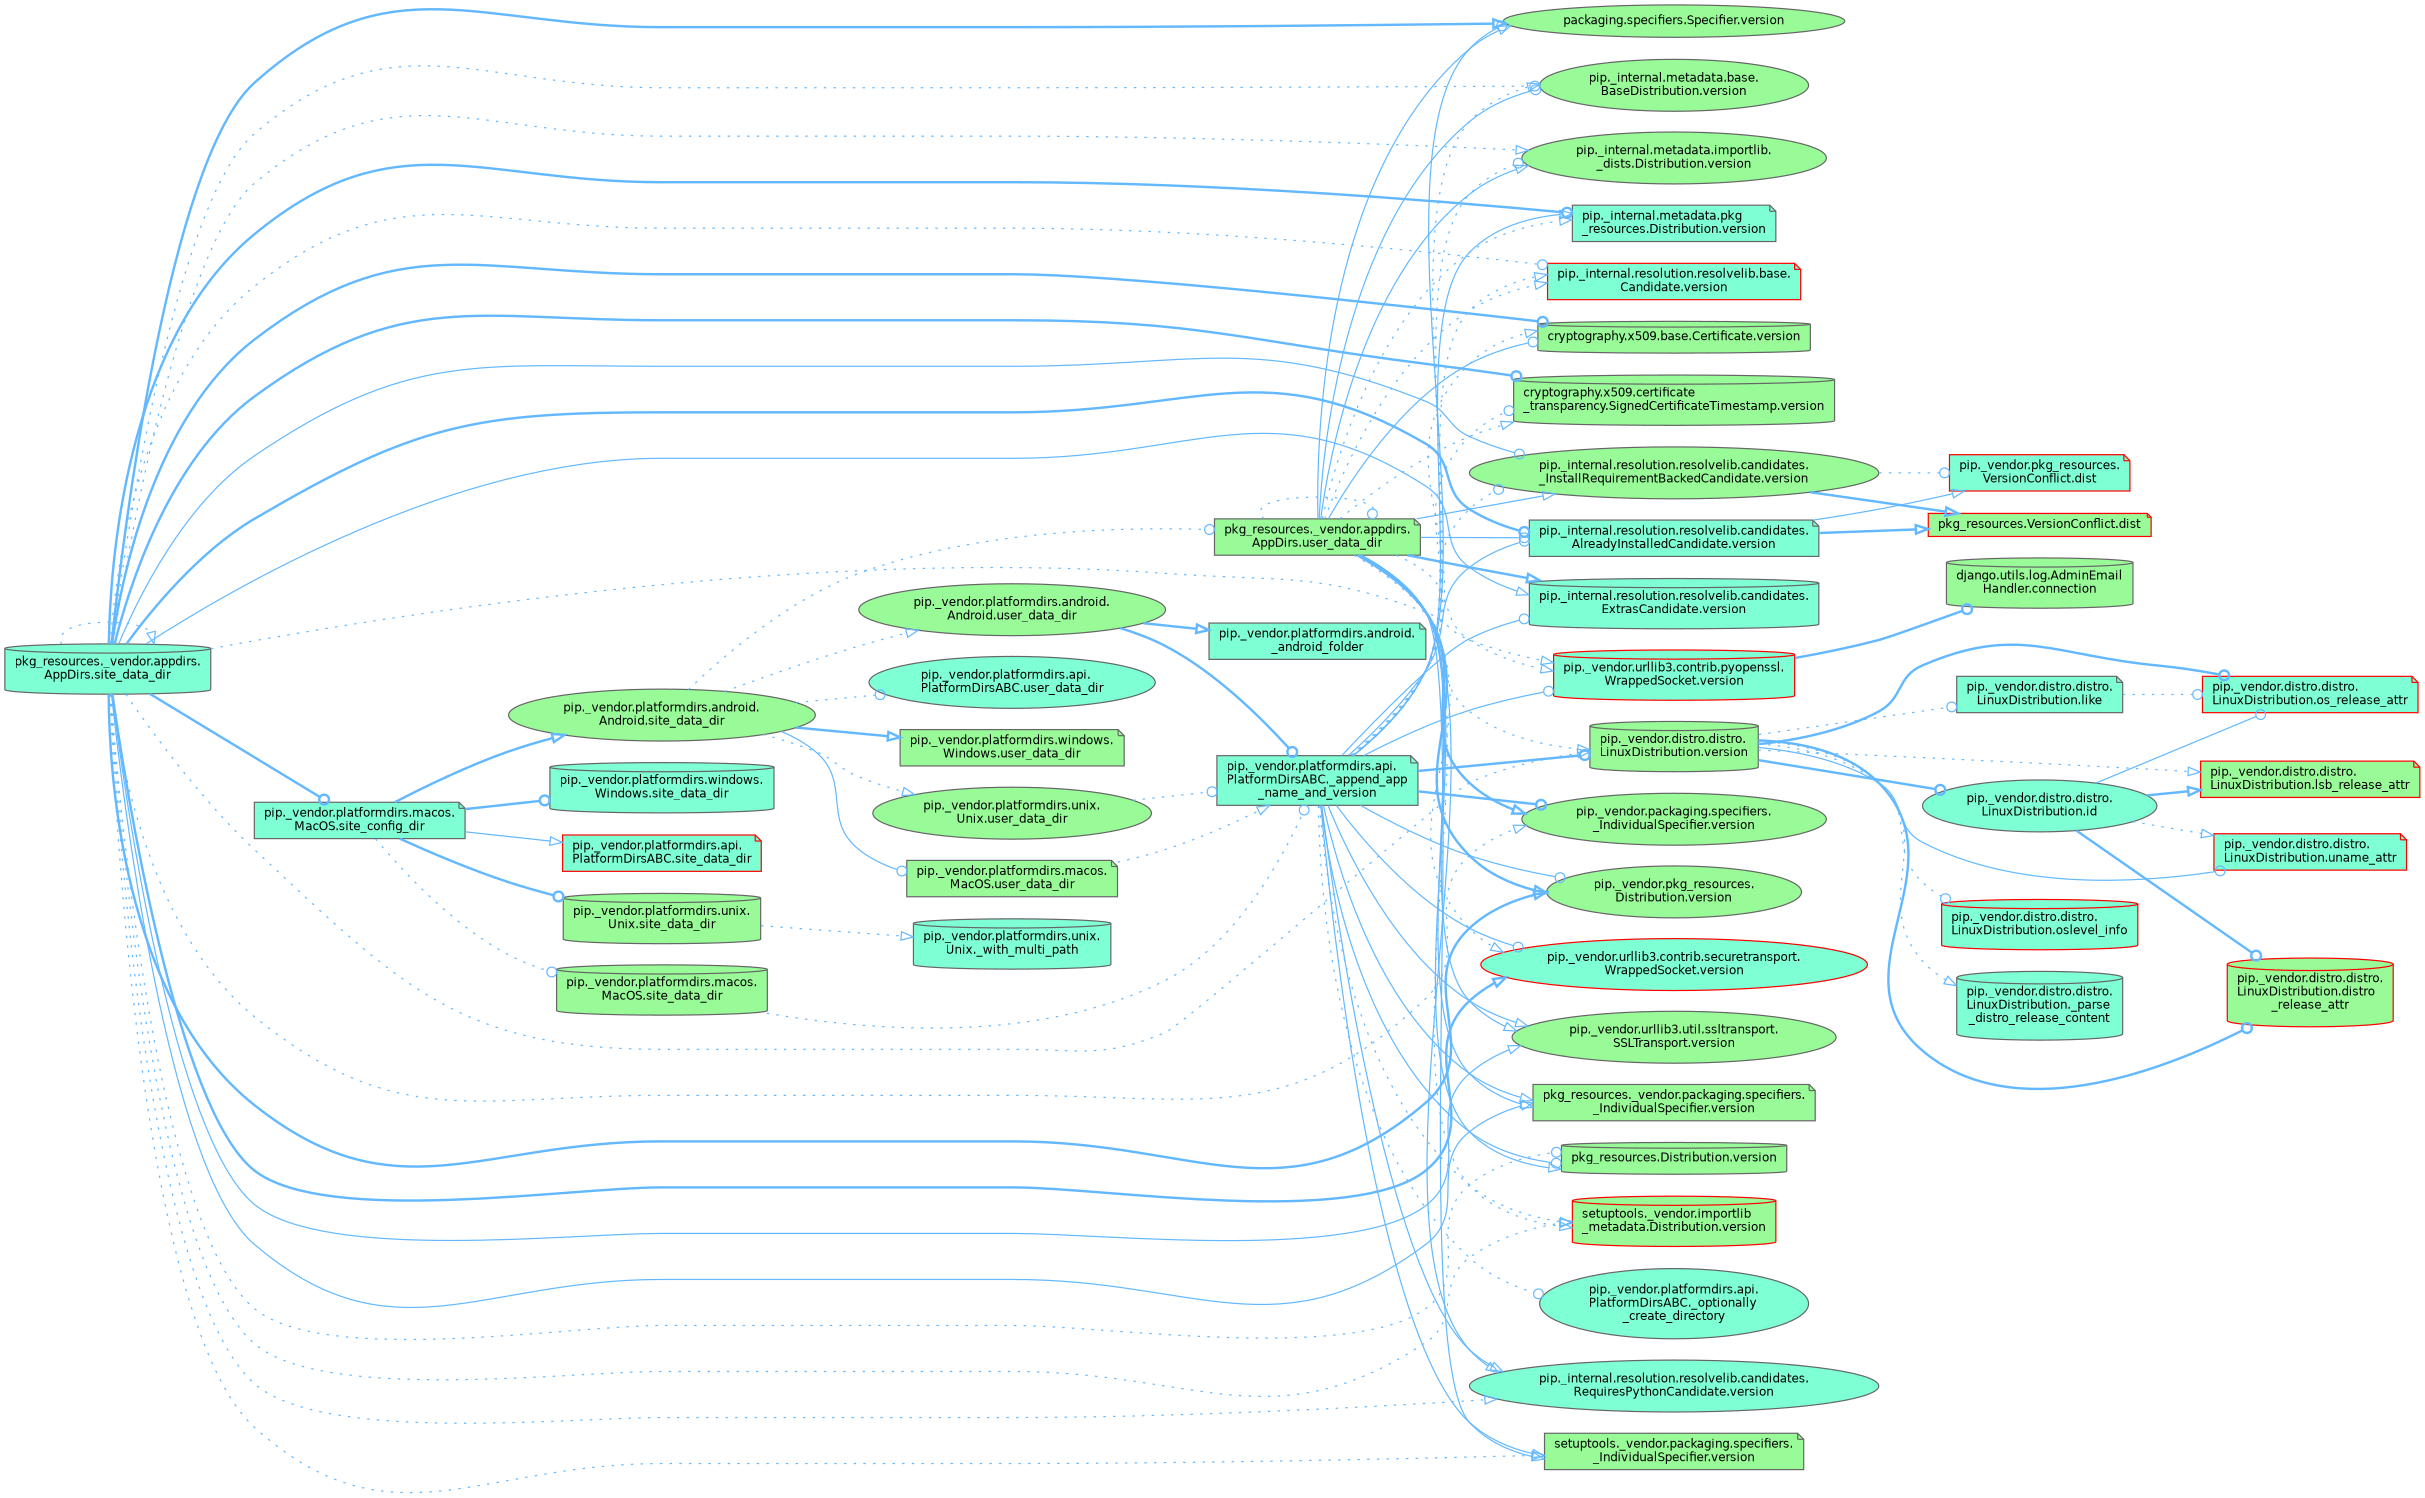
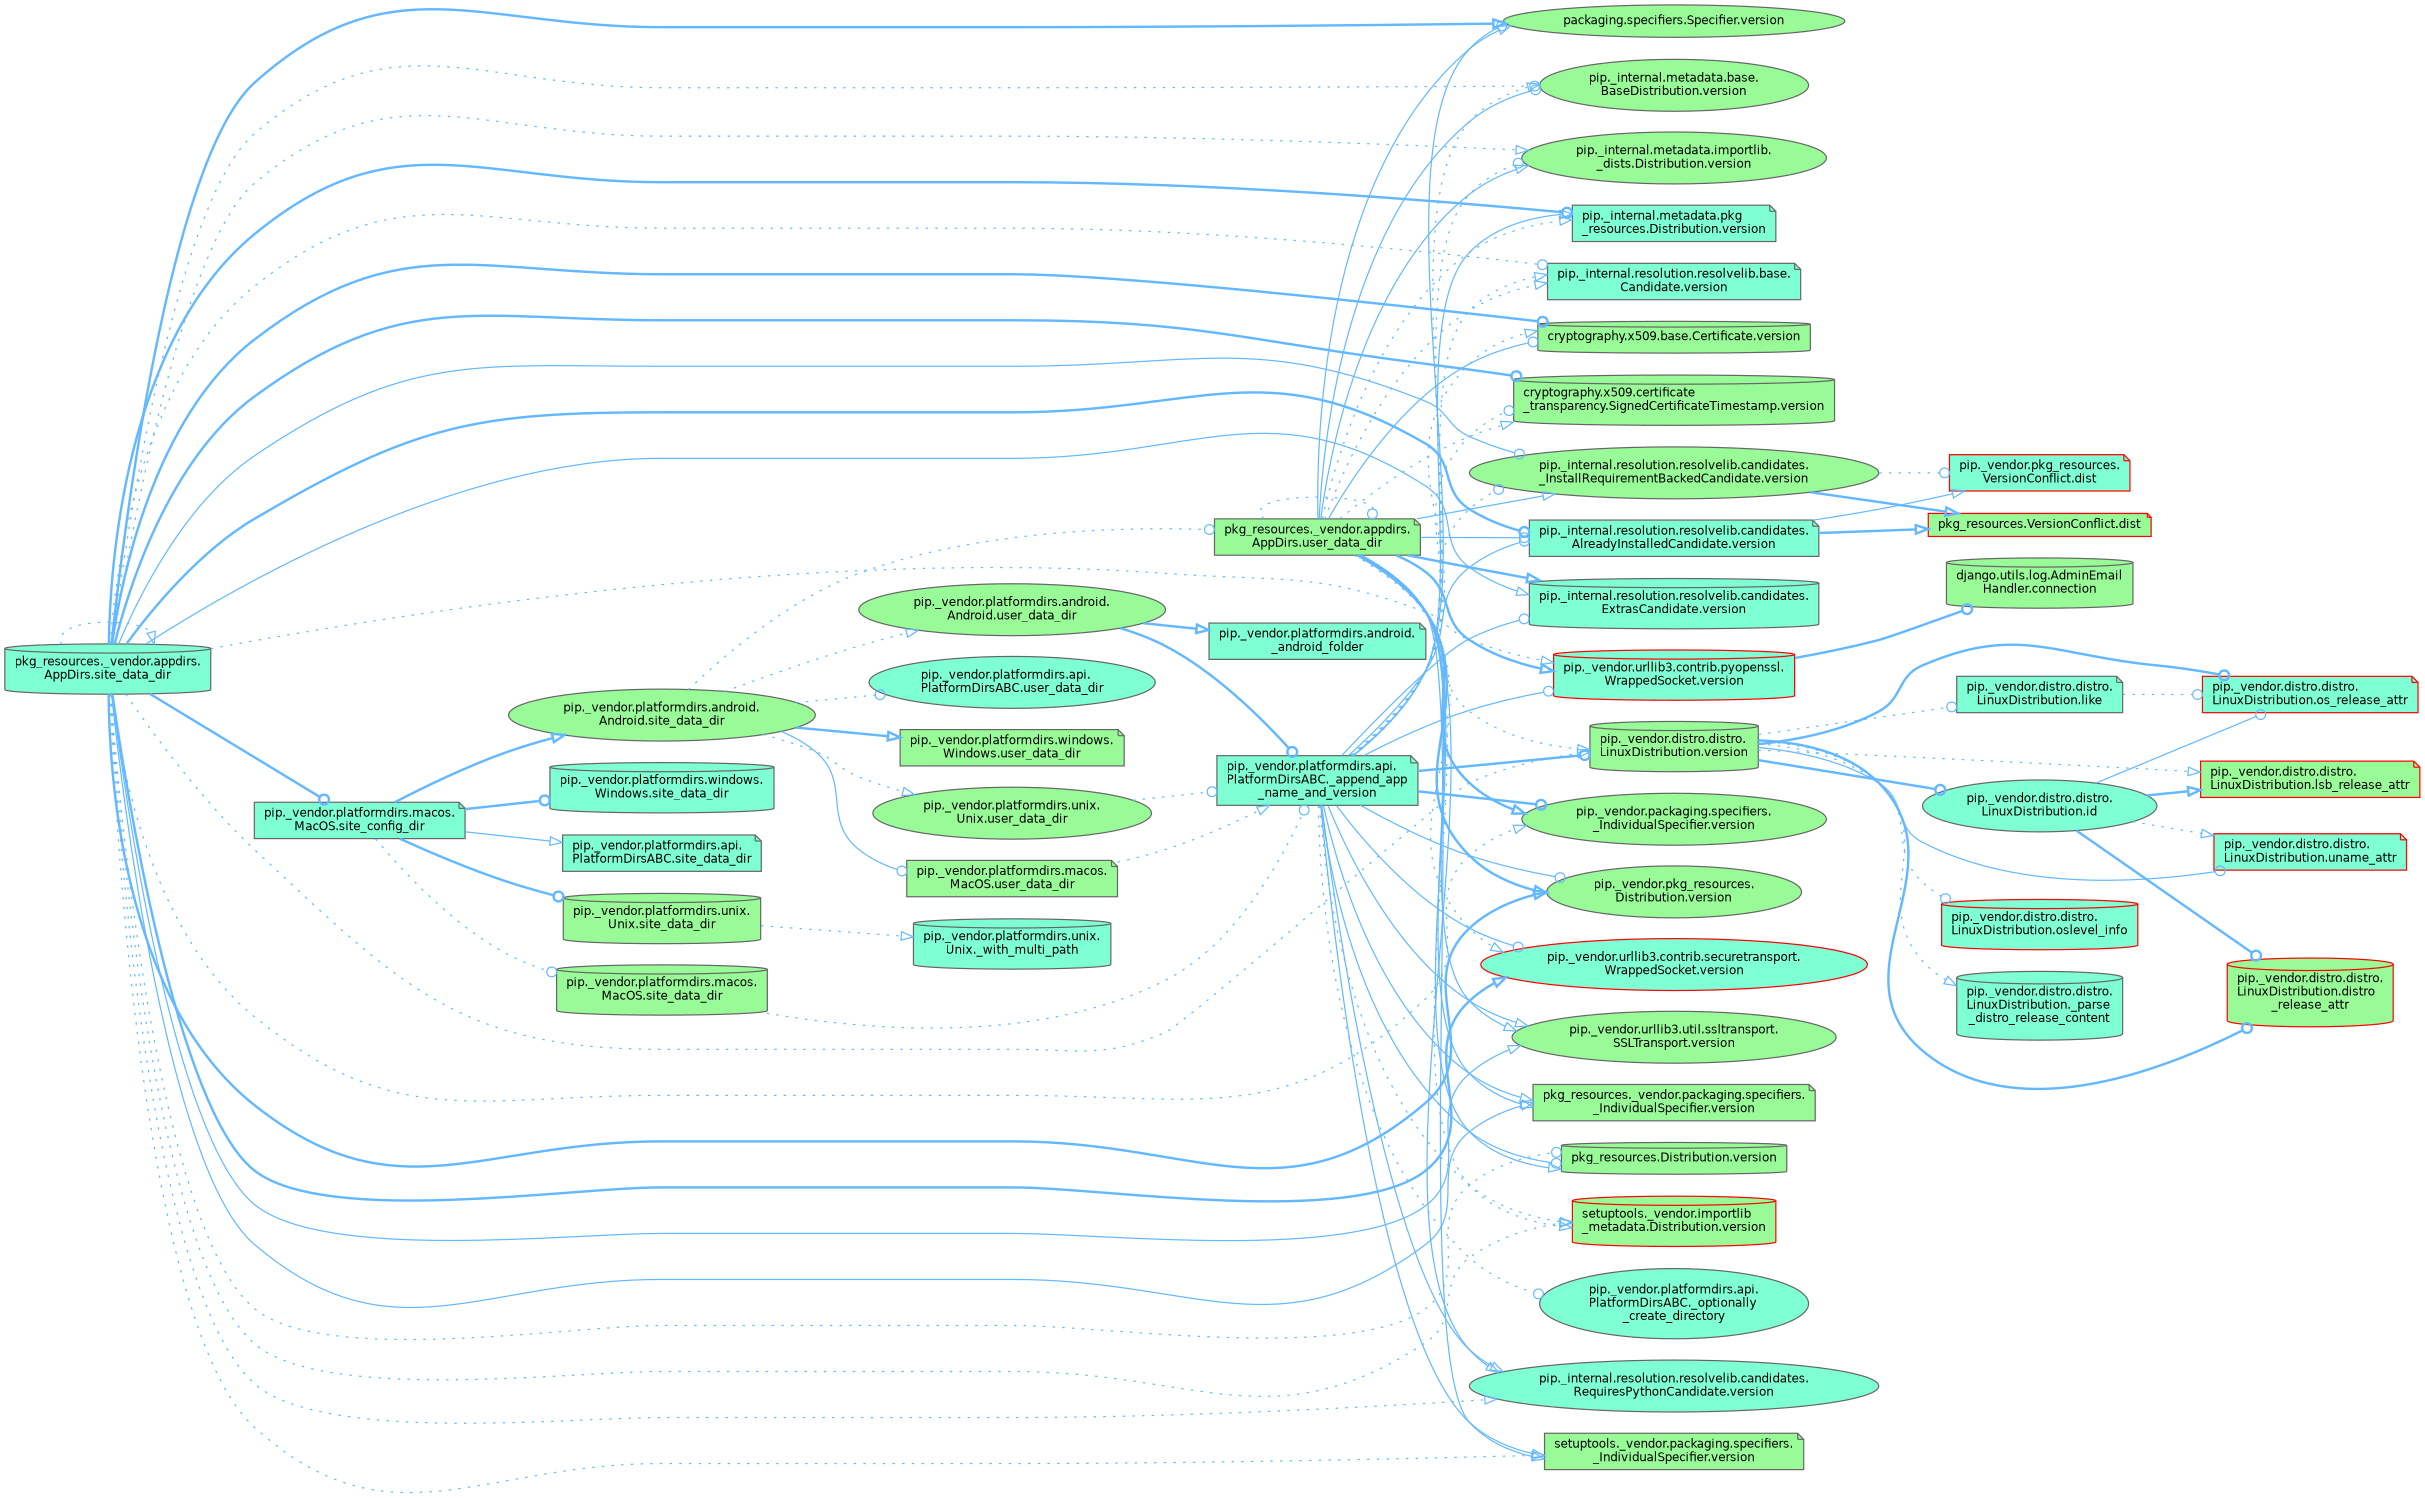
  digraph {
    rankdir=LR
    node [color=grey40 fillcolor=palegreen fontname=Helvetica fontsize=10 shape=note style=filled]
    edge [arrowhead=onormal color=steelblue1 fontname=Helvetica fontsize=10 labelfontname=Helvetica labelfontsize=10 style=dotted]
    n1 [color=gray40 fillcolor=aquamarine fontcolor=black height=0.2 label="pip._vendor.platformdirs.macos.\lMacOS.site_config_dir" width=0.4]
    n2 [height=0.2 label="pip._vendor.platformdirs.android.\lAndroid.site_data_dir" shape=ellipse width=0.4]
-   n3 [color=red fillcolor=aquamarine height=0.2 label="pip._vendor.platformdirs.api.\lPlatformDirsABC.site_data_dir" width=0.4]
+   n3 [fillcolor=aquamarine height=0.2 label="pip._vendor.platformdirs.api.\lPlatformDirsABC.site_data_dir" width=0.4]
    n4 [height=0.2 label="pip._vendor.platformdirs.macos.\lMacOS.site_data_dir" shape=cylinder width=0.4]
    n5 [height=0.2 label="pip._vendor.platformdirs.unix.\lUnix.site_data_dir" shape=cylinder width=0.4]
    n6 [fillcolor=aquamarine height=0.2 label="pip._vendor.platformdirs.windows.\lWindows.site_data_dir" shape=cylinder width=0.4]
    n7 [height=0.2 label="pip._vendor.platformdirs.android.\lAndroid.user_data_dir" shape=ellipse width=0.4]
    n8 [fillcolor=aquamarine height=0.2 label="pip._vendor.platformdirs.api.\lPlatformDirsABC.user_data_dir" shape=ellipse width=0.4]
    n9 [height=0.2 label="pip._vendor.platformdirs.macos.\lMacOS.user_data_dir" width=0.4]
    n10 [height=0.2 label="pip._vendor.platformdirs.unix.\lUnix.user_data_dir" shape=ellipse width=0.4]
    n11 [height=0.2 label="pip._vendor.platformdirs.windows.\lWindows.user_data_dir" width=0.4]
    n12 [height=0.2 label="pkg_resources._vendor.appdirs.\lAppDirs.user_data_dir" width=0.4]
    n13 [fillcolor=aquamarine height=0.2 label="pip._vendor.platformdirs.api.\lPlatformDirsABC._append_app\l_name_and_version" width=0.4]
    n14 [fillcolor=aquamarine height=0.2 label="pip._vendor.platformdirs.unix.\lUnix._with_multi_path" shape=cylinder width=0.4]
    n15 [fillcolor=aquamarine height=0.2 label="pkg_resources._vendor.appdirs.\lAppDirs.site_data_dir" shape=cylinder width=0.4]
    n16 [height=0.2 label="cryptography.x509.base.Certificate.version" shape=cylinder width=0.4]
    n17 [height=0.2 label="cryptography.x509.certificate\l_transparency.SignedCertificateTimestamp.version" shape=cylinder width=0.4]
    n18 [height=0.2 label="packaging.specifiers.Specifier.version" shape=ellipse width=0.4]
    n19 [height=0.2 label="pip._internal.metadata.base.\lBaseDistribution.version" shape=ellipse width=0.4]
    n20 [height=0.2 label="pip._internal.metadata.importlib.\l_dists.Distribution.version" shape=ellipse width=0.4]
    n21 [fillcolor=aquamarine height=0.2 label="pip._internal.metadata.pkg\l_resources.Distribution.version" width=0.4]
-   n22 [color=red fillcolor=aquamarine height=0.2 label="pip._internal.resolution.resolvelib.base.\lCandidate.version" width=0.4]
+   n22 [fillcolor=aquamarine height=0.2 label="pip._internal.resolution.resolvelib.base.\lCandidate.version" width=0.4]
    n23 [height=0.2 label="pip._internal.resolution.resolvelib.candidates.\l_InstallRequirementBackedCandidate.version" shape=ellipse width=0.4]
    n24 [fillcolor=aquamarine height=0.2 label="pip._internal.resolution.resolvelib.candidates.\lAlreadyInstalledCandidate.version" width=0.4]
    n25 [fillcolor=aquamarine height=0.2 label="pip._internal.resolution.resolvelib.candidates.\lExtrasCandidate.version" shape=cylinder width=0.4]
    n26 [fillcolor=aquamarine height=0.2 label="pip._internal.resolution.resolvelib.candidates.\lRequiresPythonCandidate.version" shape=ellipse width=0.4]
    n27 [height=0.2 label="pip._vendor.distro.distro.\lLinuxDistribution.version" shape=cylinder width=0.4]
    n28 [height=0.2 label="pip._vendor.packaging.specifiers.\l_IndividualSpecifier.version" shape=ellipse width=0.4]
    n29 [height=0.2 label="pip._vendor.pkg_resources.\lDistribution.version" shape=ellipse width=0.4]
    n30 [color=red fillcolor=aquamarine height=0.2 label="pip._vendor.urllib3.contrib.pyopenssl.\lWrappedSocket.version" shape=cylinder width=0.4]
    n31 [color=red fillcolor=aquamarine height=0.2 label="pip._vendor.urllib3.contrib.securetransport.\lWrappedSocket.version" shape=ellipse width=0.4]
    n32 [height=0.2 label="pip._vendor.urllib3.util.ssltransport.\lSSLTransport.version" shape=ellipse width=0.4]
    n33 [height=0.2 label="pkg_resources._vendor.packaging.specifiers.\l_IndividualSpecifier.version" width=0.4]
    n34 [height=0.2 label="pkg_resources.Distribution.version" shape=cylinder width=0.4]
    n35 [color=red height=0.2 label="setuptools._vendor.importlib\l_metadata.Distribution.version" shape=cylinder width=0.4]
    n36 [height=0.2 label="setuptools._vendor.packaging.specifiers.\l_IndividualSpecifier.version" width=0.4]
    n37 [fillcolor=aquamarine height=0.2 label="pip._vendor.platformdirs.android.\l_android_folder" width=0.4]
    n38 [fillcolor=aquamarine height=0.2 label="pip._vendor.platformdirs.api.\lPlatformDirsABC._optionally\l_create_directory" shape=ellipse width=0.4]
    n39 [color=red fillcolor=aquamarine height=0.2 label="pip._vendor.pkg_resources.\lVersionConflict.dist" width=0.4]
    n40 [color=red height=0.2 label="pkg_resources.VersionConflict.dist" width=0.4]
    n41 [fillcolor=aquamarine height=0.2 label="pip._vendor.distro.distro.\lLinuxDistribution._parse\l_distro_release_content" shape=cylinder width=0.4]
    n42 [color=red height=0.2 label="pip._vendor.distro.distro.\lLinuxDistribution.distro\l_release_attr" shape=cylinder width=0.4]
    n43 [fillcolor=aquamarine height=0.2 label="pip._vendor.distro.distro.\lLinuxDistribution.id" shape=ellipse width=0.4]
    n44 [color=red height=0.2 label="pip._vendor.distro.distro.\lLinuxDistribution.lsb_release_attr" width=0.4]
    n45 [color=red fillcolor=aquamarine height=0.2 label="pip._vendor.distro.distro.\lLinuxDistribution.os_release_attr" width=0.4]
    n46 [color=red fillcolor=aquamarine height=0.2 label="pip._vendor.distro.distro.\lLinuxDistribution.uname_attr" width=0.4]
    n47 [fillcolor=aquamarine height=0.2 label="pip._vendor.distro.distro.\lLinuxDistribution.like" width=0.4]
    n48 [color=red fillcolor=aquamarine height=0.2 label="pip._vendor.distro.distro.\lLinuxDistribution.oslevel_info" shape=cylinder width=0.4]
    n49 [height=0.2 label="django.utils.log.AdminEmail\lHandler.connection" shape=cylinder width=0.4]
    n1 -> n2 [style=bold]
    n1 -> n3 [style=solid]
    n1 -> n4 [arrowhead=odot]
    n1 -> n5 [arrowhead=odot style=bold]
    n1 -> n6 [arrowhead=odot style=bold]
    n2 -> n7
    n2 -> n8 [arrowhead=odot]
    n2 -> n9 [arrowhead=odot style=solid]
    n2 -> n10
    n2 -> n11 [style=bold]
    n2 -> n12 [arrowhead=odot]
    n4 -> n13 [arrowhead=odot]
    n5 -> n14
    n7 -> n13 [arrowhead=odot style=bold]
    n7 -> n37 [style=bold]
    n9 -> n13
    n10 -> n13 [arrowhead=odot]
    n12 -> n12 [arrowhead=odot]
    n12 -> n16 [arrowhead=odot style=solid]
    n12 -> n17
    n12 -> n18 [style=solid]
    n12 -> n19 [arrowhead=odot style=solid]
    n12 -> n20 [style=solid]
    n12 -> n21
    n12 -> n22
    n12 -> n23 [style=solid]
    n12 -> n24 [arrowhead=odot style=solid]
    n12 -> n25 [style=bold]
    n12 -> n26 [style=solid]
    n12 -> n27
    n12 -> n28 [style=bold]
    n12 -> n29 [style=bold]
-   n12 -> n30
+   n12 -> n30 [style=bold]
    n12 -> n31
    n12 -> n32 [style=solid]
    n12 -> n33 [style=solid]
    n12 -> n34 [style=solid]
    n12 -> n35
    n12 -> n36 [style=solid]
    n13 -> n16
    n13 -> n17 [arrowhead=odot]
    n13 -> n18 [arrowhead=odot style=solid]
    n13 -> n19
    n13 -> n20 [arrowhead=odot]
    n13 -> n21 [style=solid]
    n13 -> n22
    n13 -> n23 [arrowhead=odot]
    n13 -> n24 [arrowhead=odot style=solid]
    n13 -> n25 [arrowhead=odot style=solid]
    n13 -> n26 [style=solid]
    n13 -> n27 [arrowhead=odot style=bold]
    n13 -> n28 [arrowhead=odot style=bold]
    n13 -> n29 [arrowhead=odot style=solid]
    n13 -> n30 [arrowhead=odot style=solid]
    n13 -> n31 [arrowhead=odot style=solid]
    n13 -> n32 [style=solid]
    n13 -> n33 [style=solid]
    n13 -> n34 [arrowhead=odot style=solid]
    n13 -> n35
    n13 -> n36 [style=solid]
    n13 -> n38 [arrowhead=odot]
    n15 -> n1 [arrowhead=odot style=bold]
    n15 -> n15
    n15 -> n16 [arrowhead=odot style=bold]
    n15 -> n17 [arrowhead=odot style=bold]
    n15 -> n18 [style=bold]
    n15 -> n19 [arrowhead=odot]
    n15 -> n20
    n15 -> n21 [arrowhead=odot style=bold]
    n15 -> n22 [arrowhead=odot]
    n15 -> n23 [arrowhead=odot style=solid]
    n15 -> n24 [arrowhead=odot style=bold]
    n15 -> n25 [style=solid]
    n15 -> n26
    n15 -> n27
    n15 -> n28
    n15 -> n29 [style=bold]
    n15 -> n30
    n15 -> n31 [style=bold]
    n15 -> n32 [style=solid]
    n15 -> n33 [style=solid]
    n15 -> n34 [arrowhead=odot]
    n15 -> n35
    n15 -> n36
    n23 -> n39 [arrowhead=odot]
    n23 -> n40 [style=bold]
    n24 -> n39 [style=solid]
    n24 -> n40 [style=bold]
    n27 -> n41
    n27 -> n42 [arrowhead=odot style=bold]
    n27 -> n43 [arrowhead=odot style=bold]
    n27 -> n44
    n27 -> n45 [arrowhead=odot style=bold]
    n27 -> n46 [arrowhead=odot style=solid]
    n27 -> n47 [arrowhead=odot]
    n27 -> n48 [arrowhead=odot]
    n30 -> n49 [arrowhead=odot style=bold]
    n43 -> n42 [arrowhead=odot style=bold]
    n43 -> n44 [style=bold]
    n43 -> n45 [arrowhead=odot style=solid]
    n43 -> n46
    n47 -> n45 [arrowhead=odot]
  }
